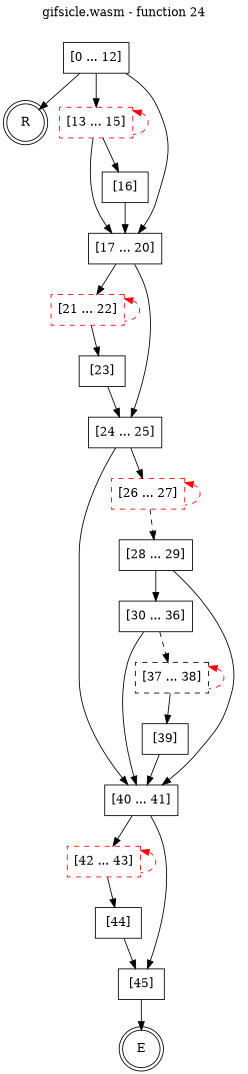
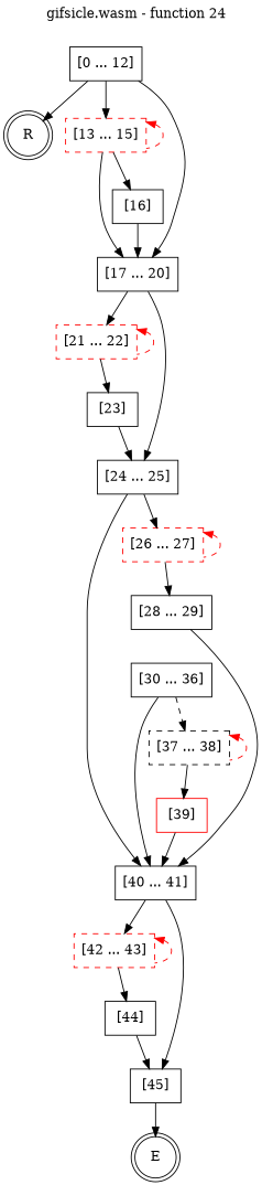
  digraph {
    label="gifsicle.wasm - function 24"
    labelfontcolor=black
    labelfontname=Helvetica
    labelfontsize=16
    labelloc=t
    node [shape=box color=black style=solid]
    E [shape=doublecircle color="" style=""]
    n2 [label=R shape=doublecircle color="" style=""]
    n3 [label="[0 ... 12]"]
    n4 [color=red label="[13 ... 15]" style=dashed]
    n5 [label="[17 ... 20]"]
    n6 [label="[16]"]
    n7 [color=red label="[21 ... 22]" style=dashed]
    n8 [label="[24 ... 25]"]
    n9 [label="[30 ... 36]"]
    n10 [label="[40 ... 41]"]
    n11 [label="[37 ... 38]" style=dashed]
    n12 [label="[23]"]
    n13 [color=red label="[26 ... 27]" style=dashed]
    n14 [label="[28 ... 29]"]
    n15 [color=red label="[42 ... 43]" style=dashed]
    n16 [label="[45]"]
-   n17 [label="[39]"]
+   n17 [color=red label="[39]"]
    n18 [label="[44]"]
    n3 -> n2
    n3 -> n4
    n3 -> n5
    n4 -> n4 [color=red dir=back style=dashed]
    n4 -> n5
    n4 -> n6
    n5 -> n7
    n5 -> n8
    n6 -> n5
    n7 -> n7 [color=red dir=back style=dashed]
    n7 -> n12
    n8 -> n10
    n8 -> n13
    n9 -> n10
    n9 -> n11 [style=dashed]
    n10 -> n15
    n10 -> n16
    n11 -> n11 [color=red dir=back style=dashed]
    n11 -> n17
    n12 -> n8
    n13 -> n13 [color=red dir=back style=dashed]
-   n13 -> n14 [style=dashed]
-   n14 -> n9
+   n13 -> n14
    n14 -> n10
    n15 -> n15 [color=red dir=back style=dashed]
    n15 -> n18
    n16 -> E
    n17 -> n10
    n18 -> n16
  }
